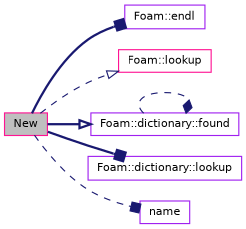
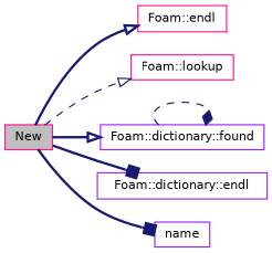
  digraph {
    rankdir=LR
    node [color=deeppink fontname=Helvetica fontsize=10 shape=record]
    edge [arrowhead=box color=midnightblue fontname=Helvetica fontsize=10 labelfontname=Helvetica labelfontsize=10 style=bold]
    n1 [fillcolor=grey75 fontcolor=black height=0.2 label=New style=filled width=0.4]
-   n2 [color=purple height=0.2 label="Foam::endl" width=0.4]
+   n2 [height=0.2 label="Foam::endl" width=0.4]
    n3 [height=0.2 label="Foam::lookup" width=0.4]
    n4 [color=purple height=0.2 label="Foam::dictionary::found" width=0.4]
-   n5 [color=purple height=0.2 label="Foam::dictionary::lookup" width=0.4]
+   n5 [color=purple height=0.2 label="Foam::dictionary::endl" width=0.4]
    n6 [color=purple height=0.2 label=name width=0.4]
-   n1 -> n2
+   n1 -> n2 [arrowhead=onormal]
    n1 -> n3 [arrowhead=onormal style=dashed]
    n1 -> n4 [arrowhead=onormal]
    n1 -> n5
-   n1 -> n6 [style=dashed]
+   n1 -> n6
    n4 -> n4 [arrowhead=diamond style=dashed]
  }
